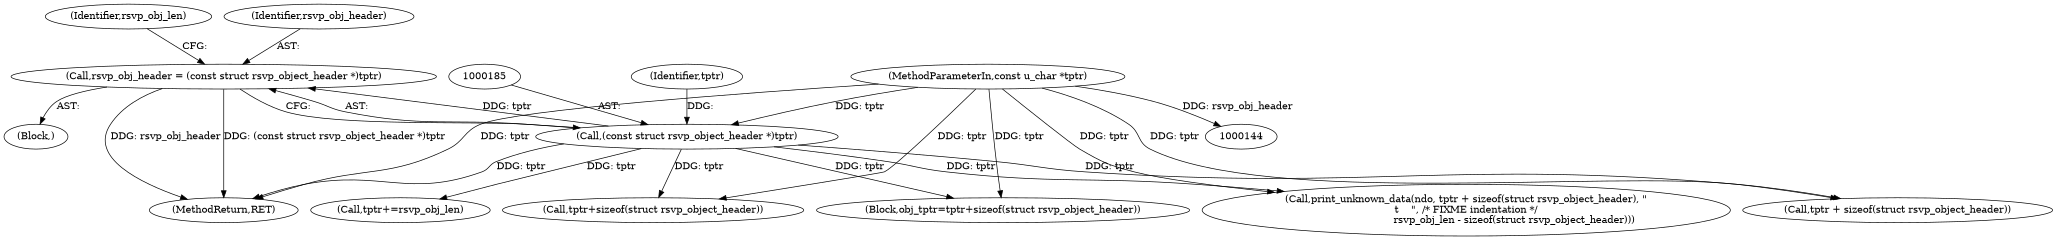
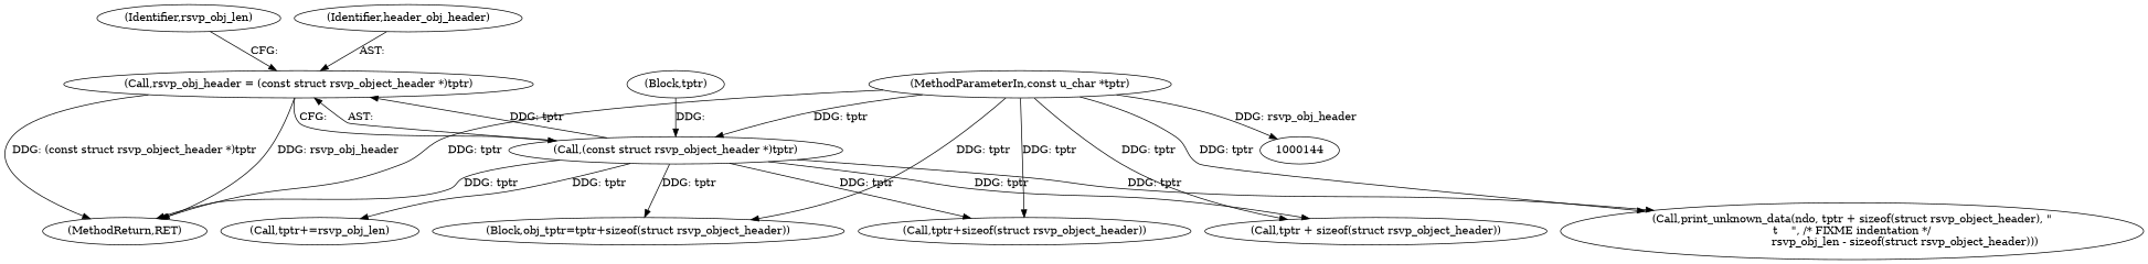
  digraph {
    n1 [label="(Call,rsvp_obj_header = (const struct rsvp_object_header *)tptr)"]
    n2 [label="(Call,(const struct rsvp_object_header *)tptr)"]
    n3 [label="(MethodReturn,RET)"]
-   n4 [label="(Block,)"]
    n5 [label="(Block,obj_tptr=tptr+sizeof(struct rsvp_object_header))"]
    n6 [label="(Call,tptr+sizeof(struct rsvp_object_header))"]
    n7 [label="(Call,print_unknown_data(ndo, tptr + sizeof(struct rsvp_object_header), \"\n\t    \", /* FIXME indentation */\n                               rsvp_obj_len - sizeof(struct rsvp_object_header)))"]
    n8 [label="(Call,tptr+=rsvp_obj_len)"]
    n9 [label="(Call,tptr + sizeof(struct rsvp_object_header))"]
-   n10 [label="(Identifier,tptr)"]
+   n10 [label="(Block,tptr)"]
    n11 [label="(MethodParameterIn,const u_char *tptr)"]
    1000144
    n13 [label="(Identifier,rsvp_obj_len)"]
-   n14 [label="(Identifier,rsvp_obj_header)"]
-   1000185
+   n14 [label="(Identifier,header_obj_header)"]
    n1 -> n2 [label="CFG: "]
    n1 -> n3 [label="DDG: (const struct rsvp_object_header *)tptr"]
    n1 -> n3 [label="DDG: rsvp_obj_header"]
-   n1 -> n4 [label="AST: "]
    n2 -> n1 [label="AST: "]
    n2 -> n1 [label="DDG: tptr"]
    n2 -> n3 [label="DDG: tptr"]
    n2 -> n5 [label="DDG: tptr"]
    n2 -> n6 [label="DDG: tptr"]
    n2 -> n7 [label="DDG: tptr"]
    n2 -> n8 [label="DDG: tptr"]
    n2 -> n9 [label="DDG: tptr"]
    n10 -> n2 [label="DDG: "]
    n11 -> n2 [label="DDG: tptr"]
    n11 -> n3 [label="DDG: tptr"]
    n11 -> n5 [label="DDG: tptr"]
    n11 -> n6 [label="DDG: tptr"]
    n11 -> n7 [label="DDG: tptr"]
    n11 -> n9 [label="DDG: tptr"]
    n11 -> 1000144 [label="DDG: rsvp_obj_header"]
    n13 -> n1 [label="CFG: "]
    n14 -> n1 [label="AST: "]
-   1000185 -> n2 [label="AST: "]
  }
